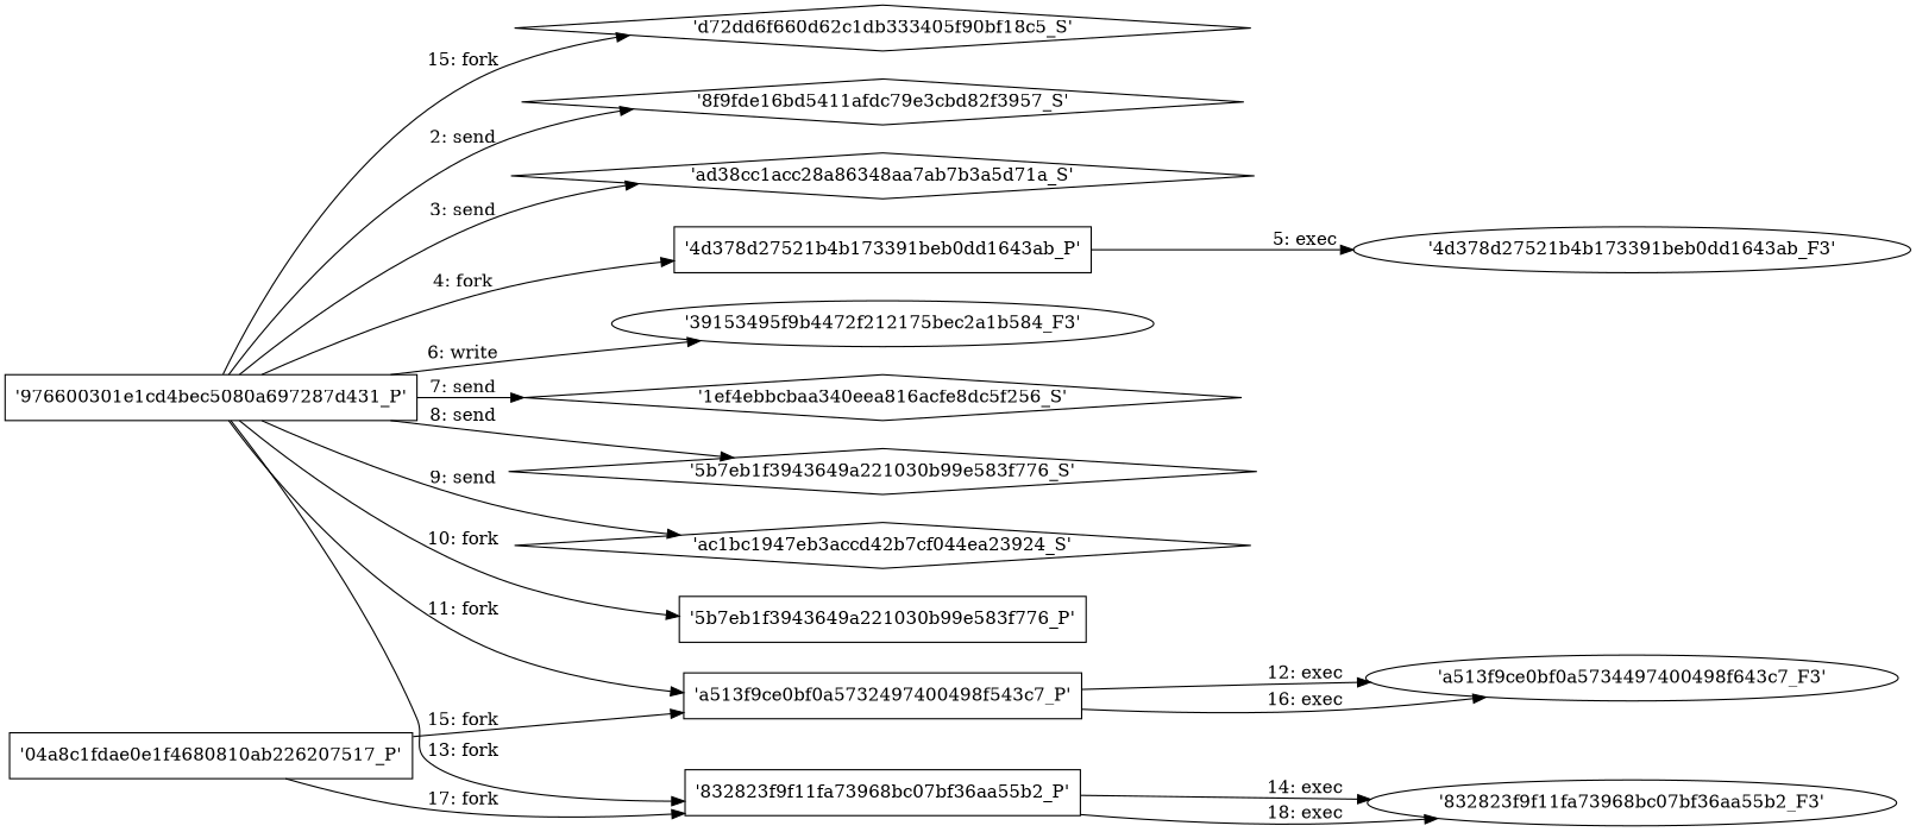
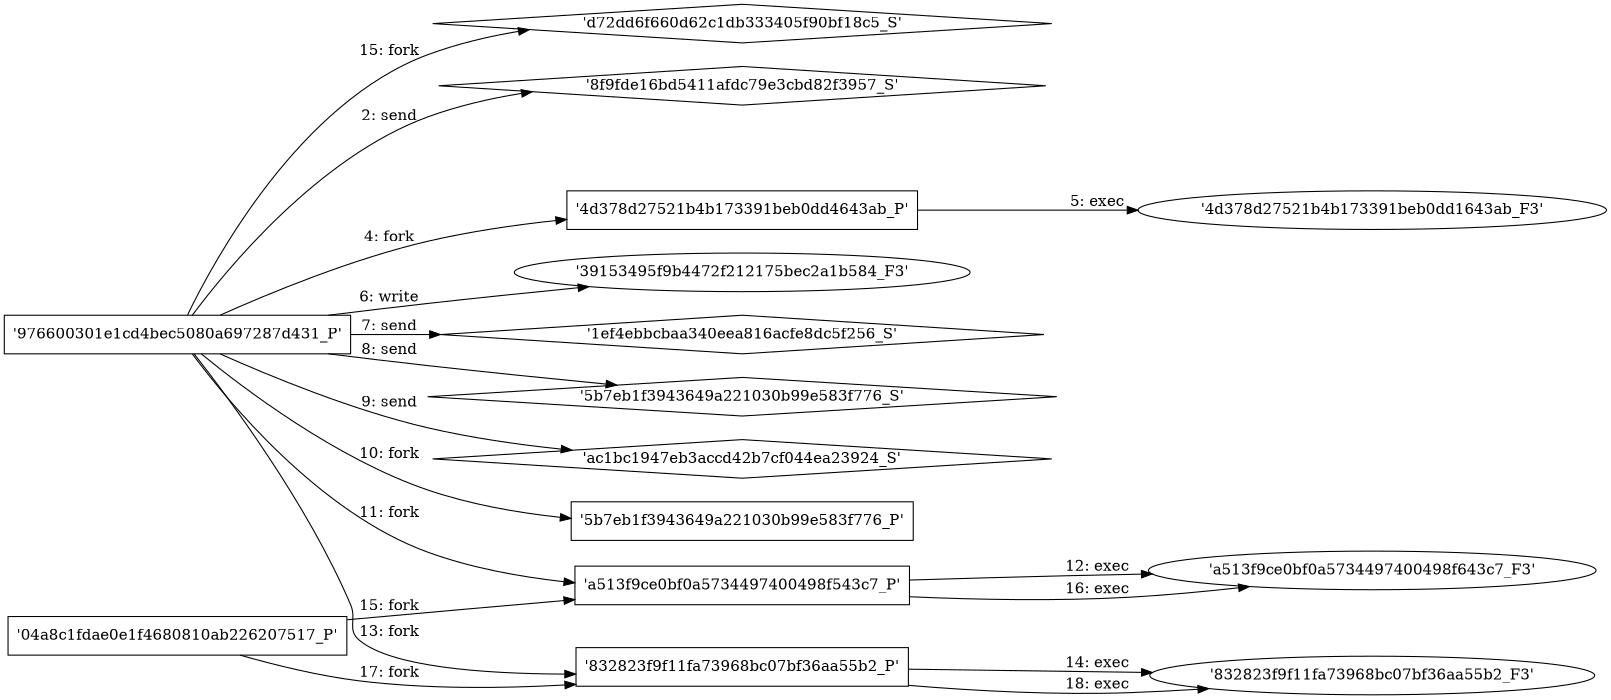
  digraph {
    engine=neato
    fixedsize=false
    fontsize=10
    nodesep=0.3
    rankdir=LR
    ranksep=0
    splines=true
    node [node_type=Process shape=box]
    "'976600301e1cd4bec5080a697287d431_P'"
    "'d72dd6f660d62c1db333405f90bf18c5_S'" [node_type=Socket shape=diamond]
    "'8f9fde16bd5411afdc79e3cbd82f3957_S'" [node_type=Socket shape=diamond]
-   "'ad38cc1acc28a86348aa7ab7b3a5d71a_S'" [node_type=Socket shape=diamond]
-   "'4d378d27521b4b173391beb0dd1643ab_P'"
+   "'4d378d27521b4b173391beb0dd1643ab_P'" [label="'4d378d27521b4b173391beb0dd4643ab_P'"]
    "'39153495f9b4472f212175bec2a1b584_F3'" [node_type=file shape=ellipse]
    "'1ef4ebbcbaa340eea816acfe8dc5f256_S'" [node_type=Socket shape=diamond]
    "'5b7eb1f3943649a221030b99e583f776_S'" [node_type=Socket shape=diamond]
    "'ac1bc1947eb3accd42b7cf044ea23924_S'" [node_type=Socket shape=diamond]
    "'5b7eb1f3943649a221030b99e583f776_P'"
-   "'a513f9ce0bf0a5734497400498f543c7_P'" [label="'a513f9ce0bf0a5732497400498f543c7_P'"]
+   "'a513f9ce0bf0a5734497400498f543c7_P'"
    "'832823f9f11fa73968bc07bf36aa55b2_P'"
    "'4d378d27521b4b173391beb0dd1643ab_F3'" [node_type=File shape=ellipse]
    n14 [label="'a513f9ce0bf0a5734497400498f643c7_F3'" node_type=File shape=ellipse]
    "'832823f9f11fa73968bc07bf36aa55b2_F3'" [node_type=File shape=ellipse]
    "'04a8c1fdae0e1f4680810ab226207517_P'"
    "'976600301e1cd4bec5080a697287d431_P'" -> "'d72dd6f660d62c1db333405f90bf18c5_S'" [label="15: fork"]
    "'976600301e1cd4bec5080a697287d431_P'" -> "'8f9fde16bd5411afdc79e3cbd82f3957_S'" [label="2: send"]
-   "'976600301e1cd4bec5080a697287d431_P'" -> "'ad38cc1acc28a86348aa7ab7b3a5d71a_S'" [label="3: send"]
    "'976600301e1cd4bec5080a697287d431_P'" -> "'4d378d27521b4b173391beb0dd1643ab_P'" [label="4: fork"]
    "'976600301e1cd4bec5080a697287d431_P'" -> "'39153495f9b4472f212175bec2a1b584_F3'" [label="6: write"]
    "'976600301e1cd4bec5080a697287d431_P'" -> "'1ef4ebbcbaa340eea816acfe8dc5f256_S'" [label="7: send"]
    "'976600301e1cd4bec5080a697287d431_P'" -> "'5b7eb1f3943649a221030b99e583f776_S'" [label="8: send"]
    "'976600301e1cd4bec5080a697287d431_P'" -> "'ac1bc1947eb3accd42b7cf044ea23924_S'" [label="9: send"]
    "'976600301e1cd4bec5080a697287d431_P'" -> "'5b7eb1f3943649a221030b99e583f776_P'" [label="10: fork"]
    "'976600301e1cd4bec5080a697287d431_P'" -> "'a513f9ce0bf0a5734497400498f543c7_P'" [label="11: fork"]
    "'976600301e1cd4bec5080a697287d431_P'" -> "'832823f9f11fa73968bc07bf36aa55b2_P'" [label="13: fork"]
    "'4d378d27521b4b173391beb0dd1643ab_P'" -> "'4d378d27521b4b173391beb0dd1643ab_F3'" [label="5: exec"]
    "'a513f9ce0bf0a5734497400498f543c7_P'" -> n14 [label="12: exec"]
    "'a513f9ce0bf0a5734497400498f543c7_P'" -> n14 [label="16: exec"]
    "'832823f9f11fa73968bc07bf36aa55b2_P'" -> "'832823f9f11fa73968bc07bf36aa55b2_F3'" [label="14: exec"]
    "'832823f9f11fa73968bc07bf36aa55b2_P'" -> "'832823f9f11fa73968bc07bf36aa55b2_F3'" [label="18: exec"]
    "'04a8c1fdae0e1f4680810ab226207517_P'" -> "'a513f9ce0bf0a5734497400498f543c7_P'" [label="15: fork"]
    "'04a8c1fdae0e1f4680810ab226207517_P'" -> "'832823f9f11fa73968bc07bf36aa55b2_P'" [label="17: fork"]
  }
